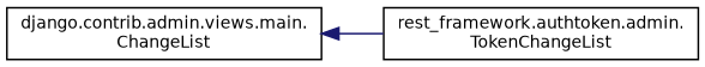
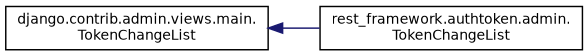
  digraph {
    rankdir=LR
    node [color=black fillcolor=white fontname=Helvetica fontsize=10 shape=record style=filled]
-   n1 [height=0.2 label="django.contrib.admin.views.main.\lChangeList" width=0.4]
+   n1 [height=0.2 label="django.contrib.admin.views.main.\lTokenChangeList" width=0.4]
    n2 [height=0.2 label="rest_framework.authtoken.admin.\lTokenChangeList" width=0.4]
    n1 -> n2 [color=midnightblue dir=back fontname=Helvetica fontsize=10 labelfontname=Helvetica labelfontsize=10 style=solid]
  }
